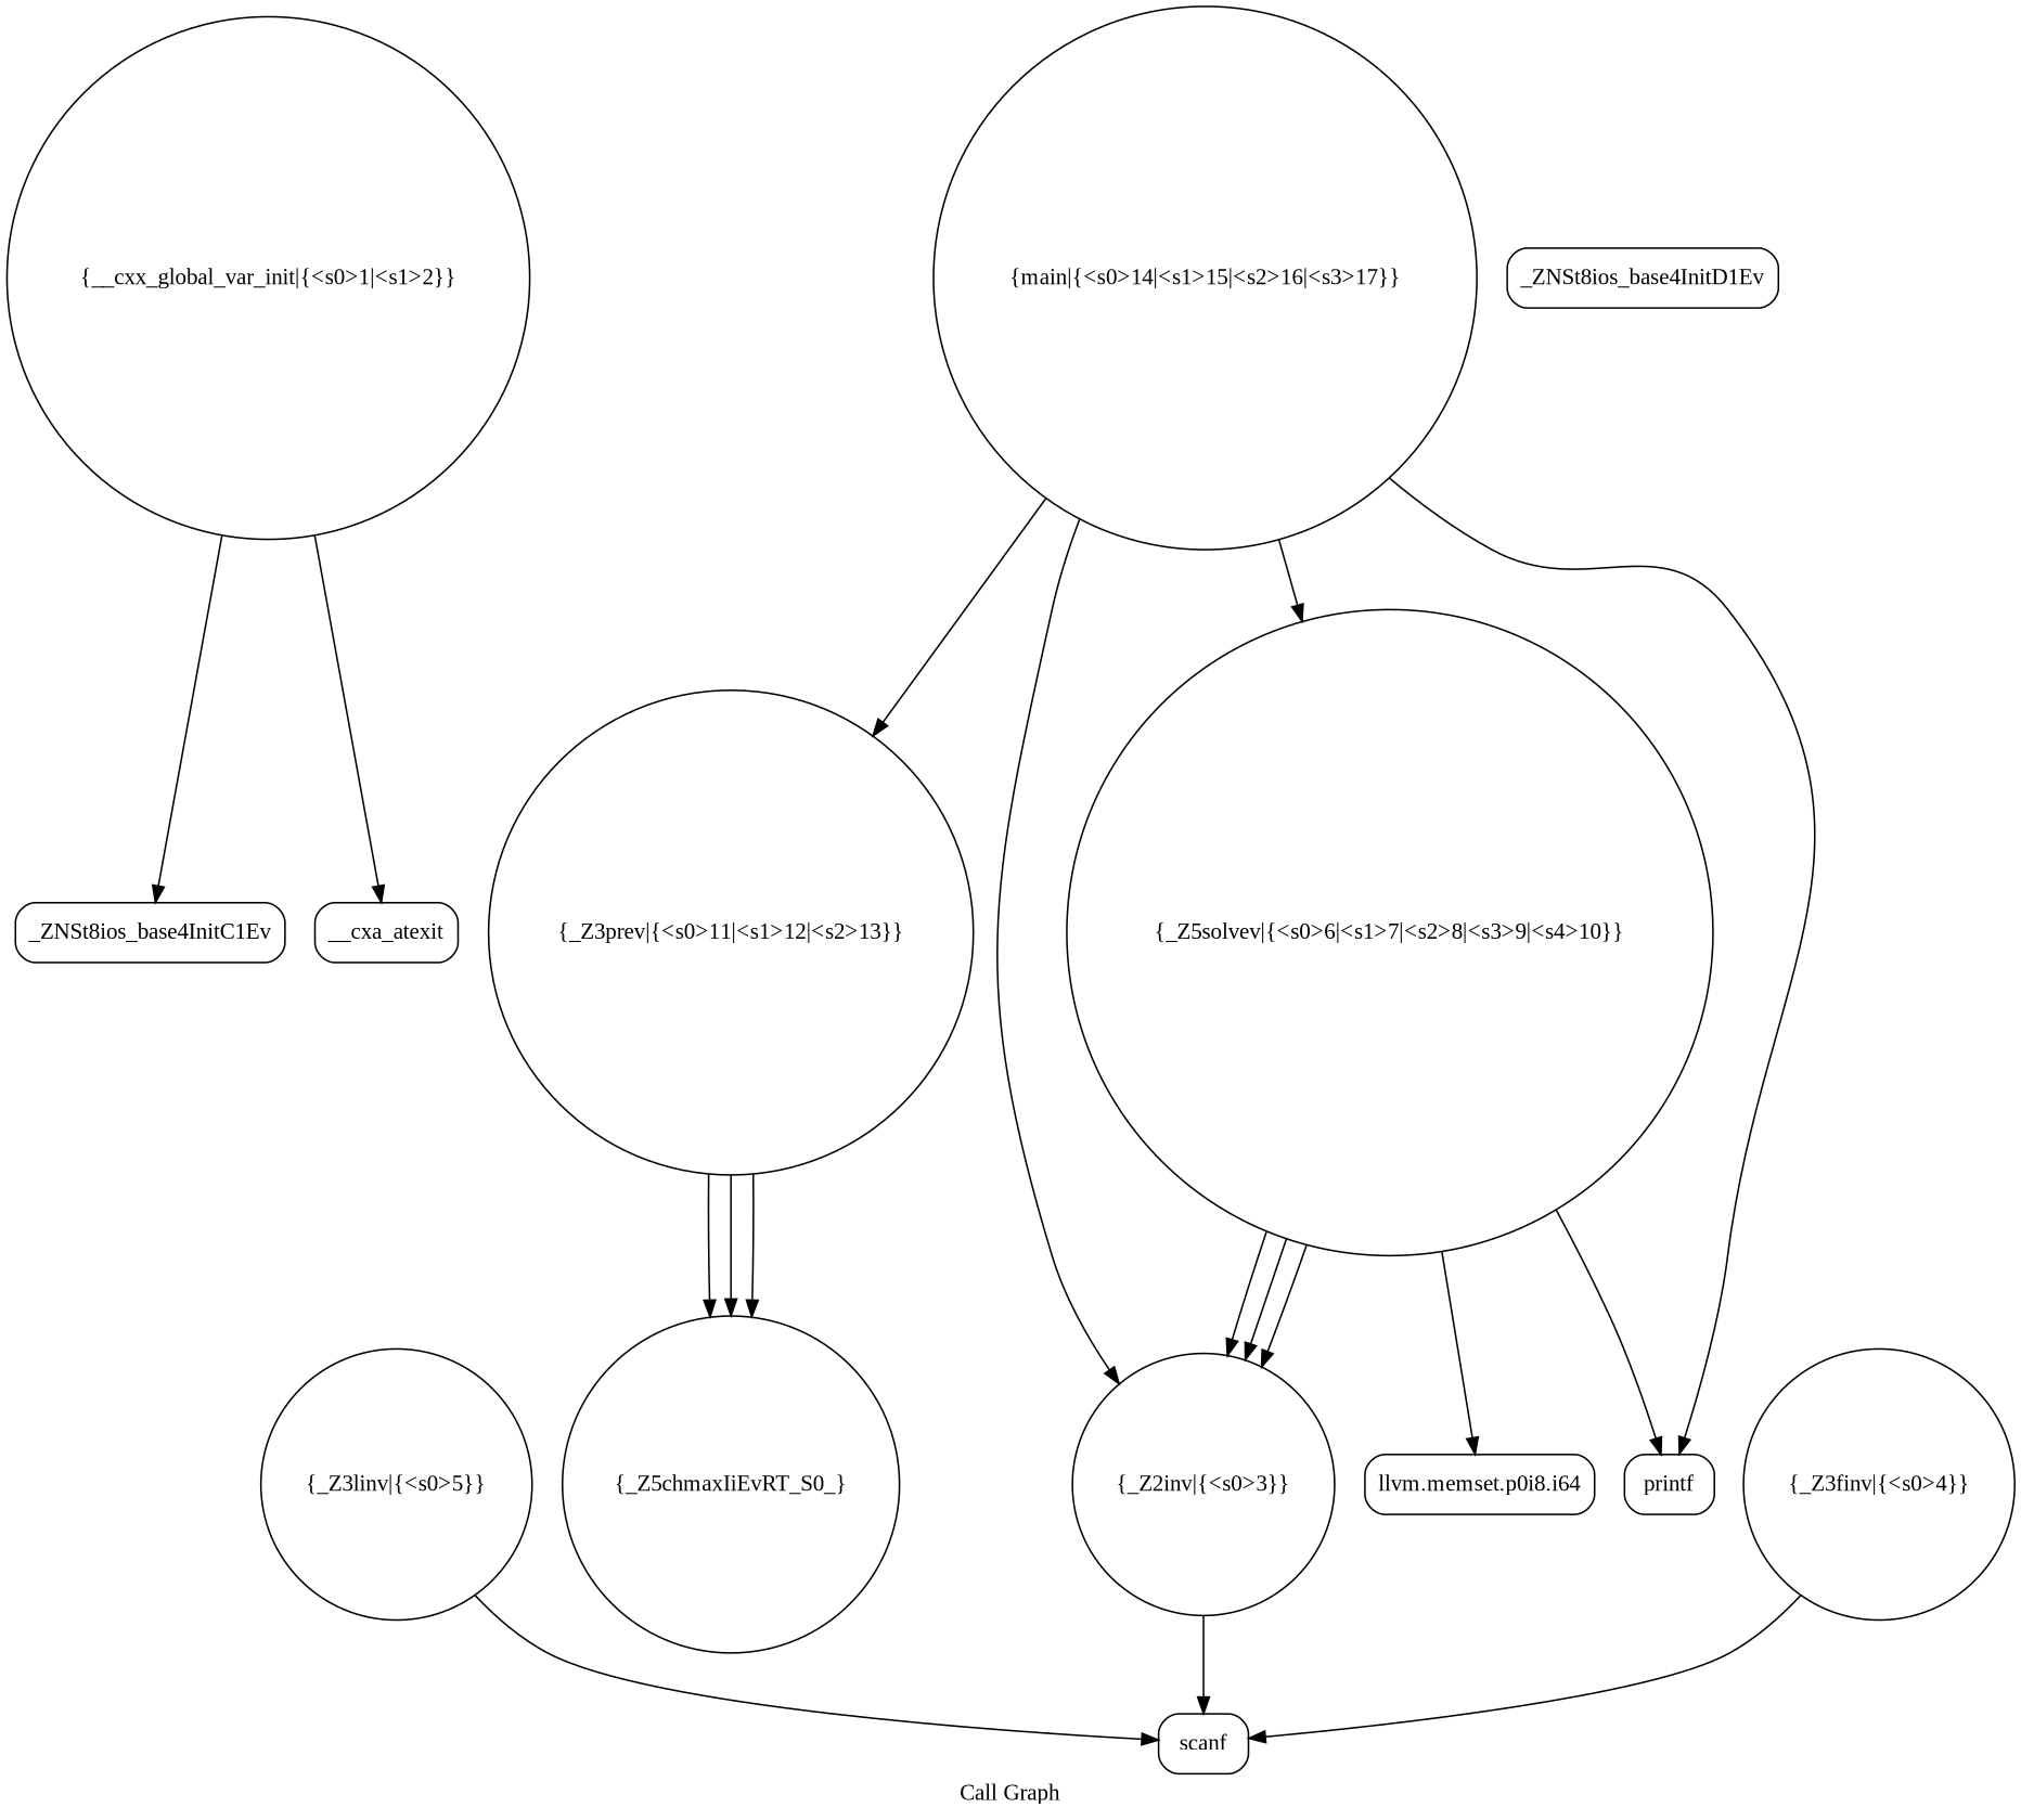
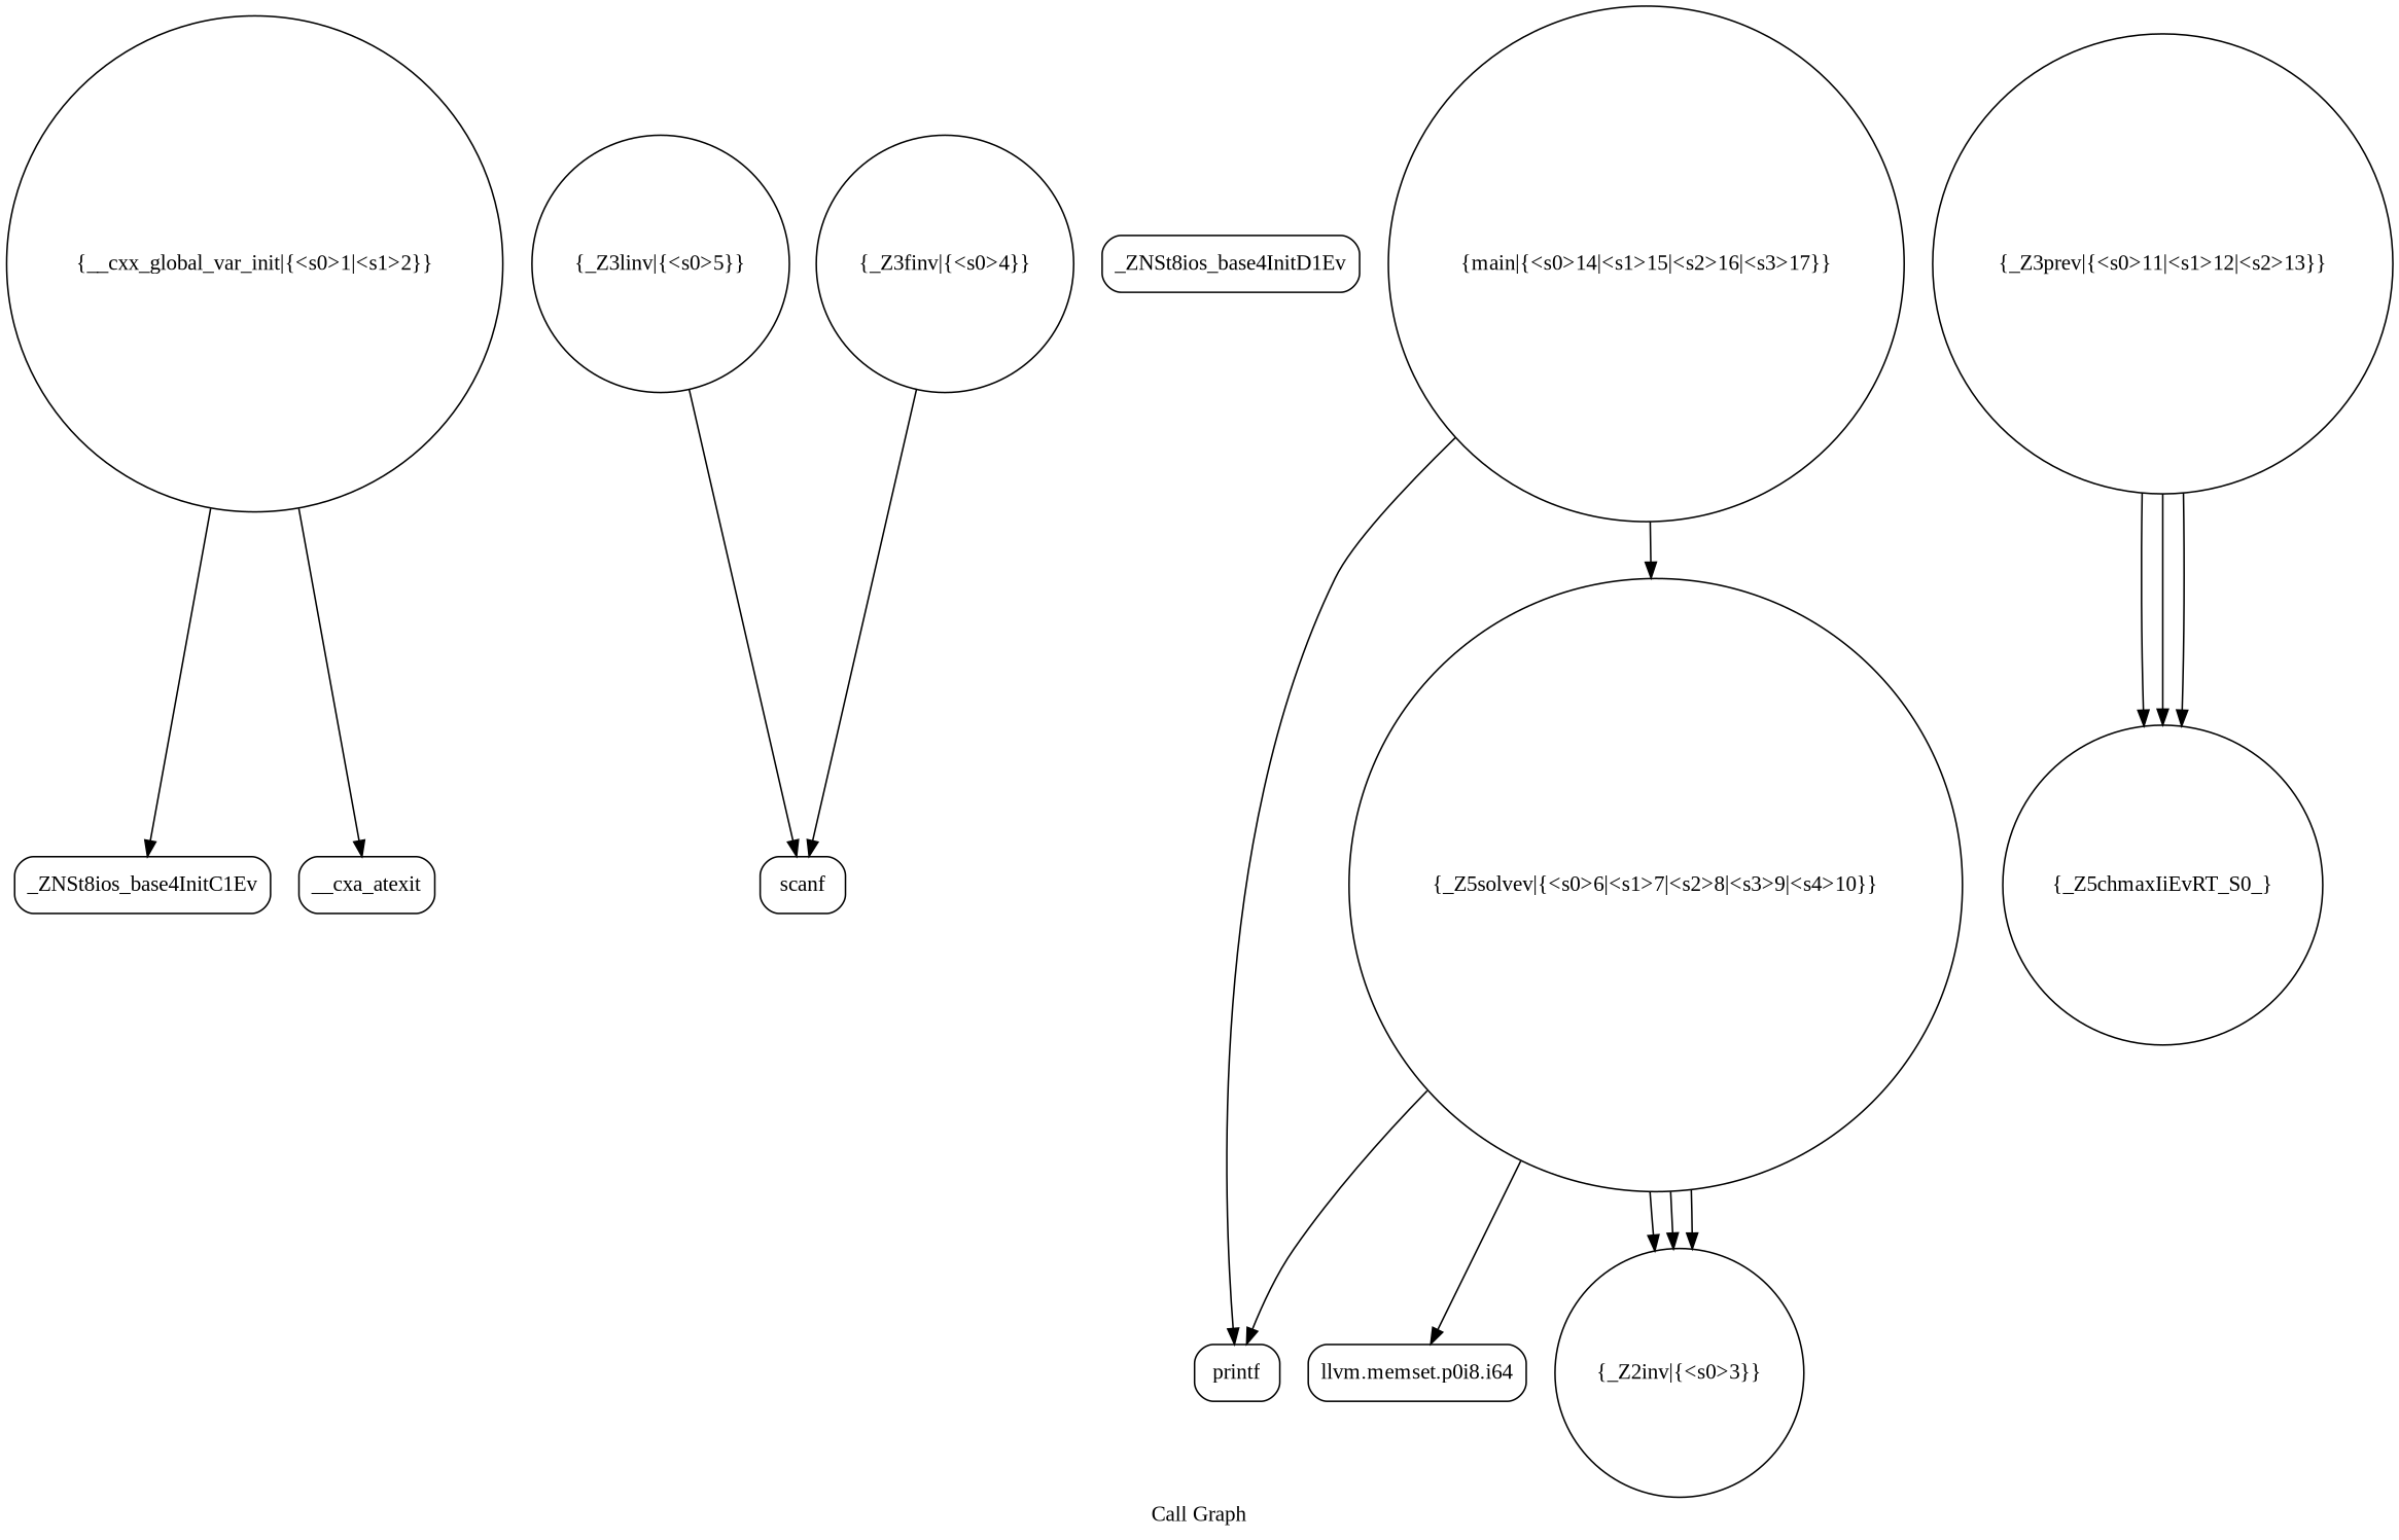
  digraph {
    fontname="Liberation Serif"
    label="Call Graph"
    node [fontname="Liberation Serif" shape=circle]
    edge [color=black fontname="Liberation Serif" tailport=s0]
    n1 [label="{__cxx_global_var_init|{<s0>1|<s1>2}}"]
    n2 [label="{_ZNSt8ios_base4InitC1Ev}" shape=Mrecord]
    n3 [label="{__cxa_atexit}" shape=Mrecord]
    n4 [label="{_Z3linv|{<s0>5}}"]
    n5 [label="{scanf}" shape=Mrecord]
    n6 [label="{_ZNSt8ios_base4InitD1Ev}" shape=Mrecord]
    n7 [label="{llvm.memset.p0i8.i64}" shape=Mrecord]
    n8 [label="{_Z2inv|{<s0>3}}"]
    n9 [label="{_Z3prev|{<s0>11|<s1>12|<s2>13}}"]
    n10 [label="{_Z5chmaxIiEvRT_S0_}"]
    n11 [label="{_Z3finv|{<s0>4}}"]
    n12 [label="{main|{<s0>14|<s1>15|<s2>16|<s3>17}}"]
    n13 [label="{printf}" shape=Mrecord]
    n14 [label="{_Z5solvev|{<s0>6|<s1>7|<s2>8|<s3>9|<s4>10}}"]
    n1 -> n2
    n1 -> n3 [tailport=s1]
    n4 -> n5
-   n8 -> n5
    n9 -> n10
    n9 -> n10 [tailport=s1]
    n9 -> n10 [tailport=s2]
    n11 -> n5
-   n12 -> n8
-   n12 -> n9 [tailport=s1]
    n12 -> n13 [tailport=s2]
    n12 -> n14 [tailport=s3]
    n14 -> n7 [tailport=s2]
    n14 -> n8
    n14 -> n8 [tailport=s1]
    n14 -> n8 [tailport=s3]
    n14 -> n13 [tailport=s4]
  }
